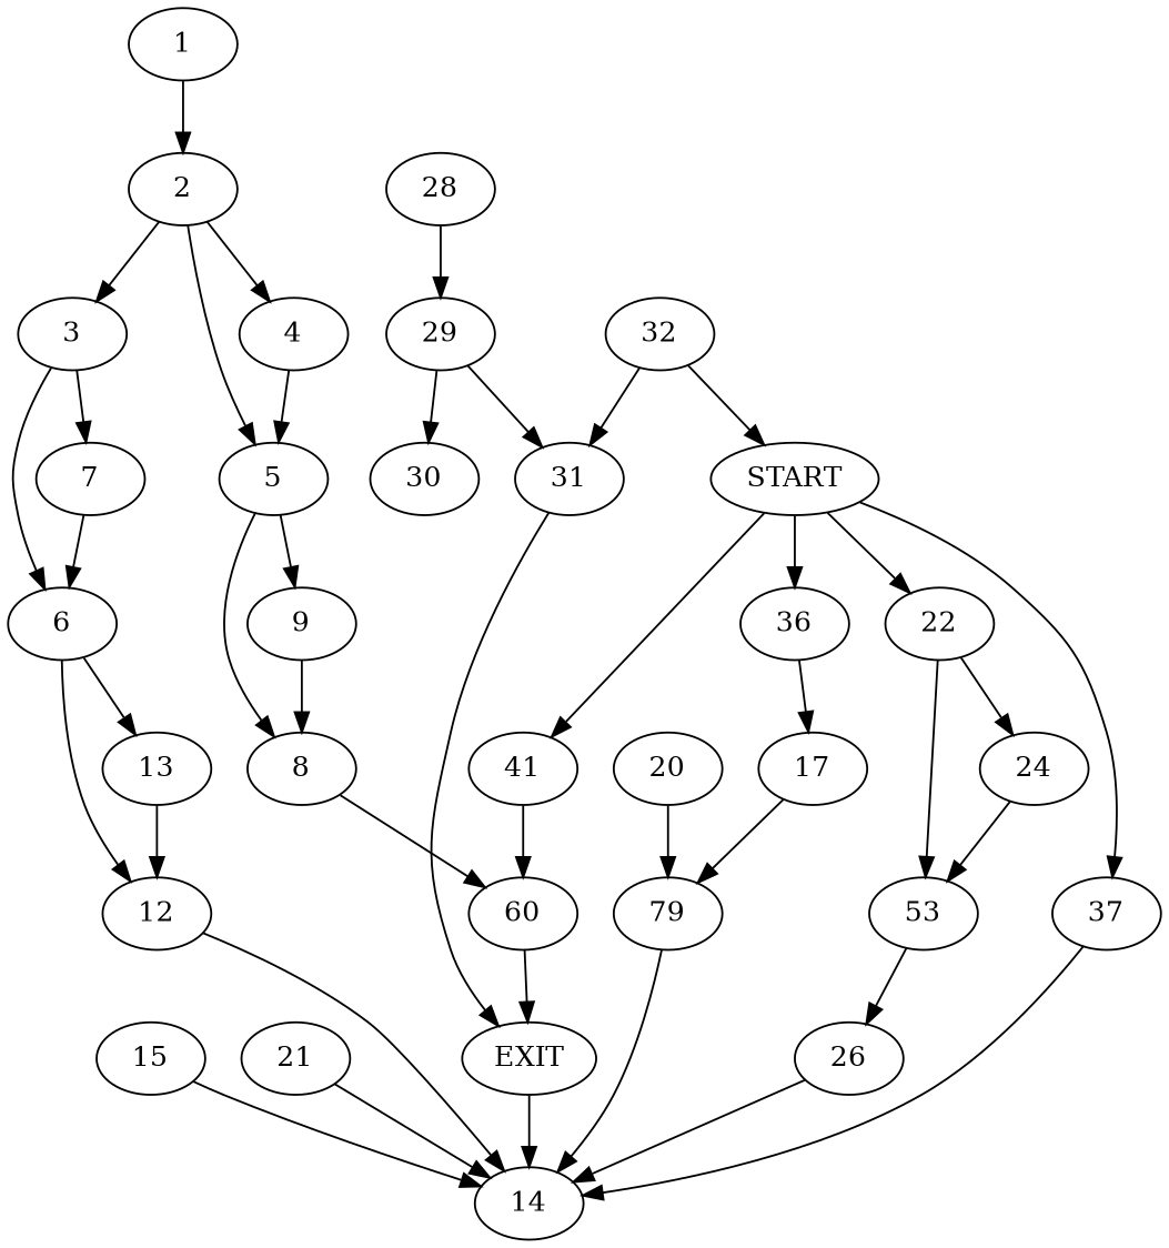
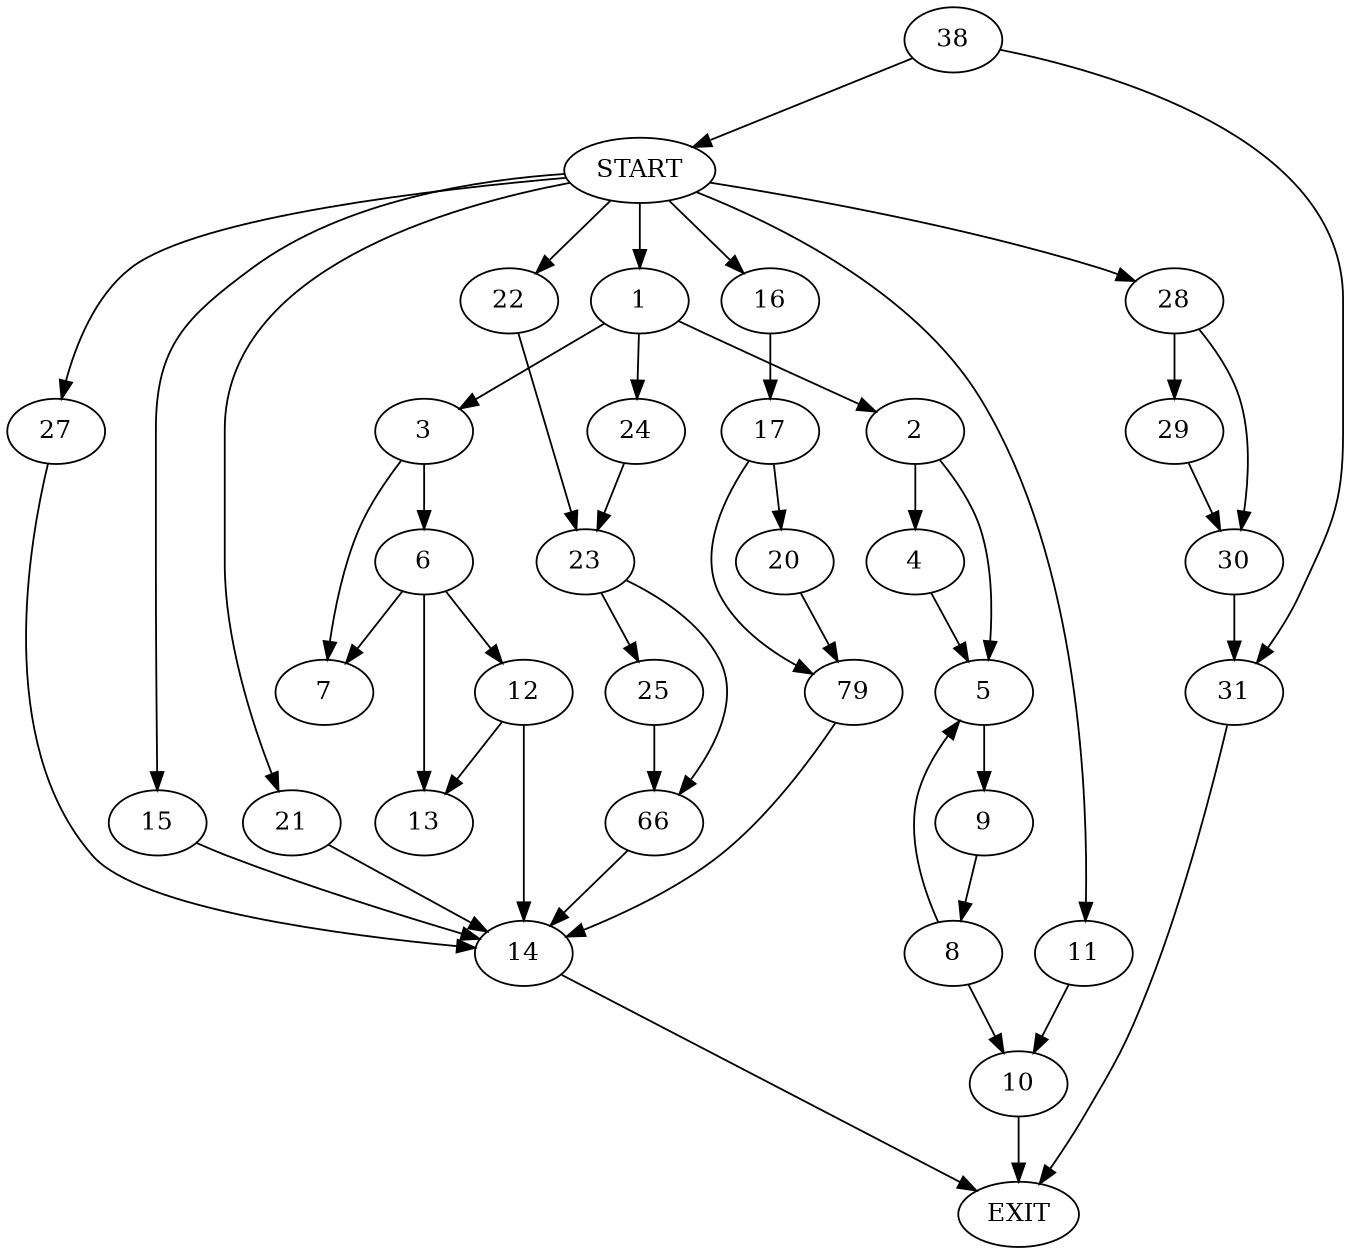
  digraph {
    n1 [label=START]
    1
-   11 [label=41]
+   11
    15
-   16 [label=36]
+   16
    21
    22
-   27 [label=37]
+   27
    28
    2
    3
-   10 [label=60]
+   10
    14
    17
-   23 [label=53]
+   23
    24
    29
    30
-   32
+   32 [label=38]
    31
    n21 [label=EXIT]
    4
    5
    6
    7
    8
    9
    12
    13
    n30 [label=79]
    20
-   26
+   25
+   26 [label=66]
+   n1 -> 1
    n1 -> 11
+   n1 -> 15
    n1 -> 16
+   n1 -> 21
    n1 -> 22
    n1 -> 27
+   n1 -> 28
    1 -> 2
-   2 -> 3
+   1 -> 3
    11 -> 10
    15 -> 14
    16 -> 17
    21 -> 14
    22 -> 23
-   22 -> 24
+   1 -> 24
    27 -> 14
    28 -> 29
+   28 -> 30
    2 -> 4
    2 -> 5
    3 -> 6
    3 -> 7
    10 -> n21
-   n21 -> 14
+   14 -> n21
    17 -> n30
+   17 -> 20
+   23 -> 25
    23 -> 26
    24 -> 23
    29 -> 30
-   29 -> 31
+   30 -> 31
    32 -> n1
    32 -> 31
    31 -> n21
    4 -> 5
-   5 -> 8
+   8 -> 5
    5 -> 9
    6 -> 12
    6 -> 13
-   7 -> 6
+   6 -> 7
    8 -> 10
    9 -> 8
    12 -> 14
-   13 -> 12
+   12 -> 13
    n30 -> 14
    20 -> n30
+   25 -> 26
    26 -> 14
  }
